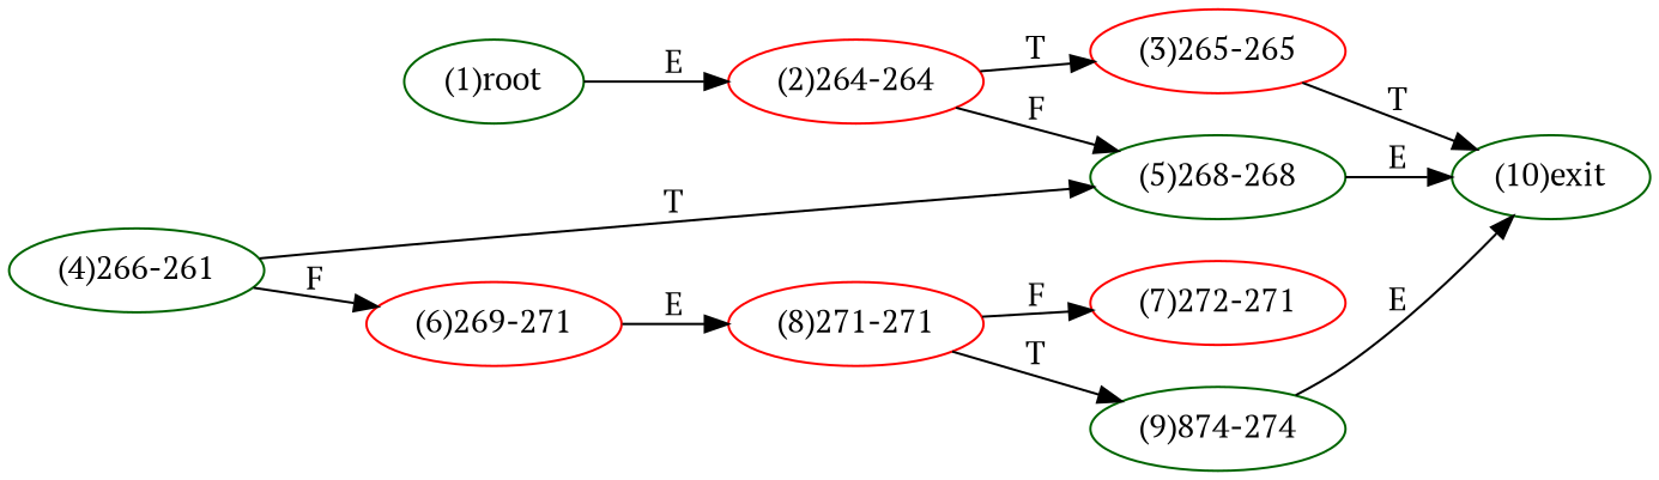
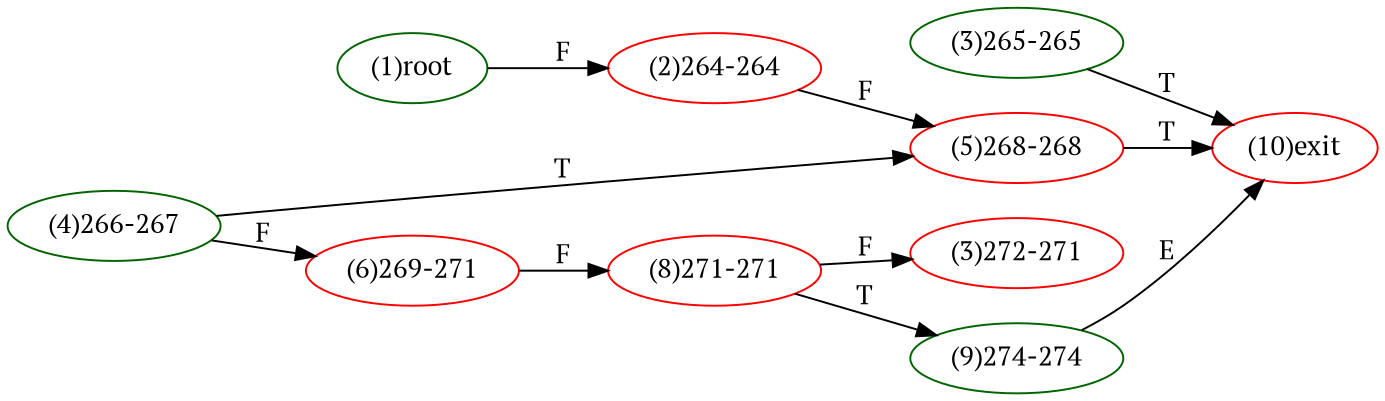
  digraph {
    fontname="PT Serif"
    rankdir=LR
    node [color=red fontname="PT Serif"]
    edge [fontname="PT Serif"]
    n1 [color=darkgreen label="(1)root"]
    n2 [label="(2)264-264"]
-   n3 [label="(3)265-265"]
-   n4 [color=darkgreen label="(5)268-268"]
-   n5 [color=darkgreen label="(10)exit"]
-   n6 [color=darkgreen label="(4)266-261"]
+   n3 [color=darkgreen label="(3)265-265"]
+   n4 [label="(5)268-268"]
+   n5 [label="(10)exit"]
+   n6 [color=darkgreen label="(4)266-267"]
    n7 [label="(6)269-271"]
    n8 [label="(8)271-271"]
-   n9 [label="(7)272-271"]
-   n10 [color=darkgreen label="(9)874-274"]
-   n1 -> n2 [label=E]
-   n2 -> n3 [label=T]
+   n9 [label="(3)272-271"]
+   n10 [color=darkgreen label="(9)274-274"]
+   n1 -> n2 [label=F]
    n2 -> n4 [label=F]
    n3 -> n5 [label=T]
-   n4 -> n5 [label=E]
+   n4 -> n5 [label=T]
    n6 -> n4 [label=T]
    n6 -> n7 [label=F]
-   n7 -> n8 [label=E]
+   n7 -> n8 [label=F]
    n8 -> n9 [label=F]
    n8 -> n10 [label=T]
    n10 -> n5 [label=E]
  }
